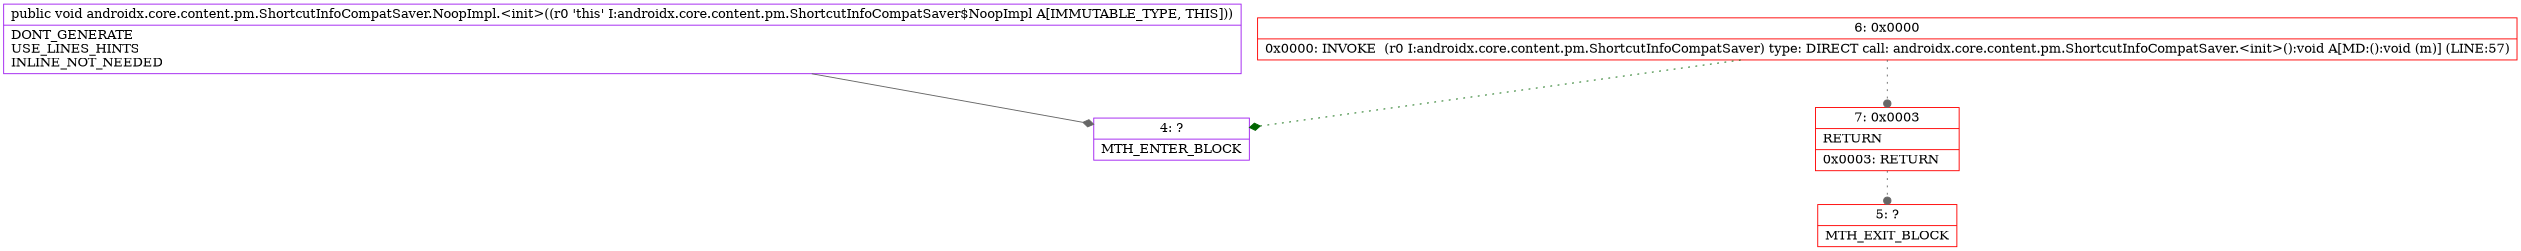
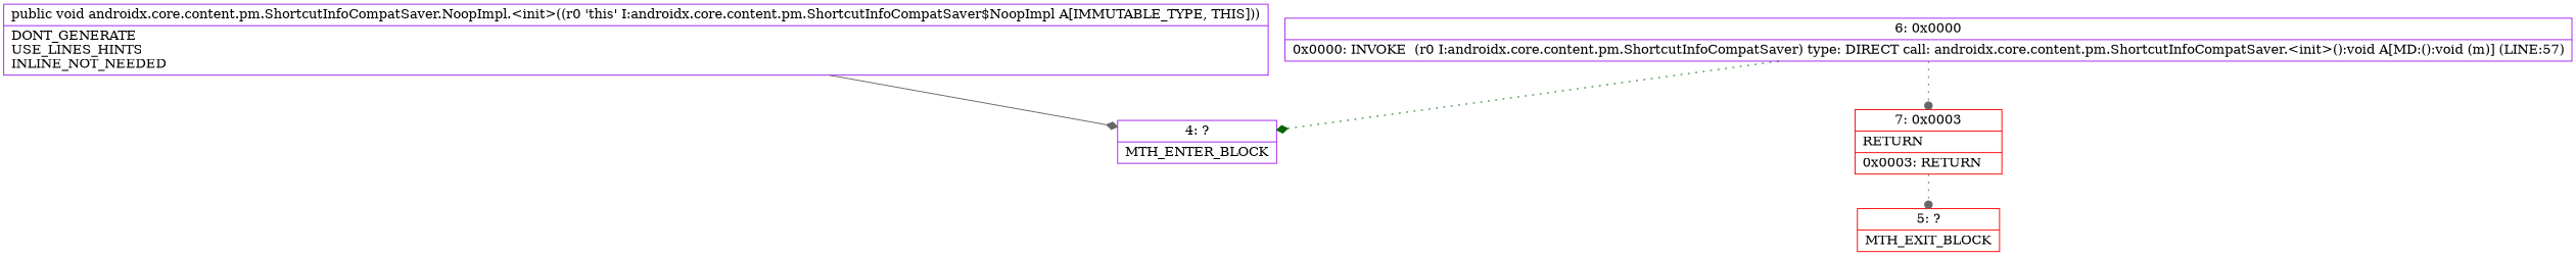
  digraph {
    node [color=purple shape=record]
    edge [arrowhead=diamond color=gray40 style=dotted]
    n1 [label="{4\:\ ?|MTH_ENTER_BLOCK\l}"]
-   n2 [color=red label="{6\:\ 0x0000|0x0000: INVOKE  (r0 I:androidx.core.content.pm.ShortcutInfoCompatSaver) type: DIRECT call: androidx.core.content.pm.ShortcutInfoCompatSaver.\<init\>():void A[MD:():void (m)] (LINE:57)\l}"]
+   n2 [label="{6\:\ 0x0000|0x0000: INVOKE  (r0 I:androidx.core.content.pm.ShortcutInfoCompatSaver) type: DIRECT call: androidx.core.content.pm.ShortcutInfoCompatSaver.\<init\>():void A[MD:():void (m)] (LINE:57)\l}"]
    n3 [color=red label="{7\:\ 0x0003|RETURN\l|0x0003: RETURN   \l}"]
    n4 [color=red label="{5\:\ ?|MTH_EXIT_BLOCK\l}"]
    n5 [label="{public void androidx.core.content.pm.ShortcutInfoCompatSaver.NoopImpl.\<init\>((r0 'this' I:androidx.core.content.pm.ShortcutInfoCompatSaver$NoopImpl A[IMMUTABLE_TYPE, THIS]))  | DONT_GENERATE\lUSE_LINES_HINTS\lINLINE_NOT_NEEDED\l}"]
    n2 -> n1 [color=darkgreen]
    n2 -> n3 [arrowhead=dot]
    n3 -> n4 [arrowhead=dot]
    n5 -> n1 [style=solid]
  }
